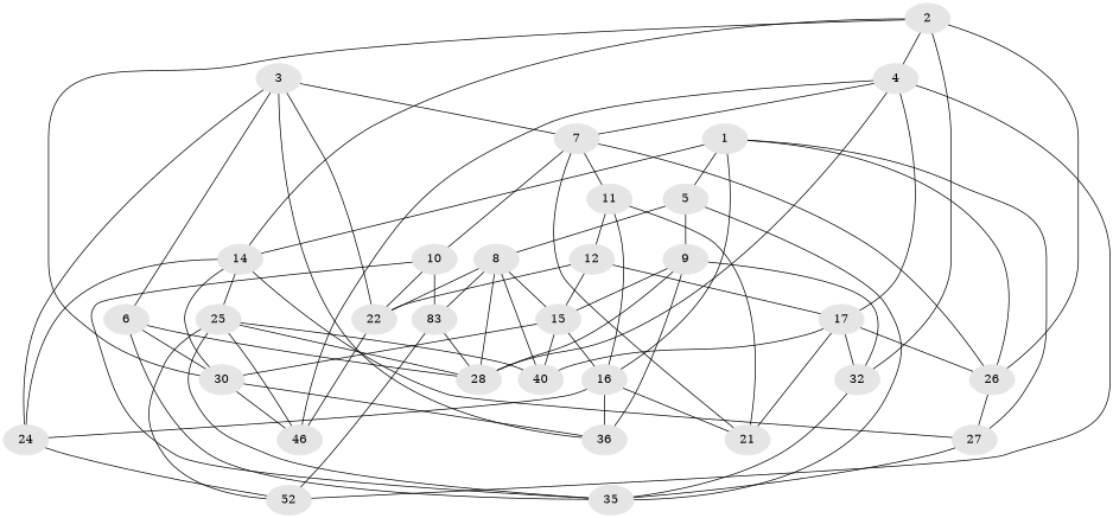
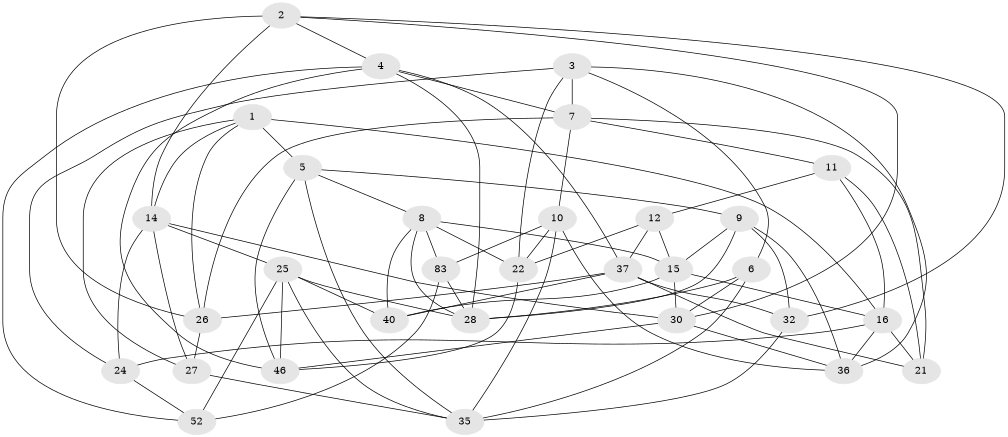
  graph {
    node [color=gray90 style=filled]
    1 [super="+27"]
    5 [super="+53"]
    14 [super="+38"]
    16 [super="+44"]
    26 [super="+35"]
    n6 [label=27]
    n7 [label=46 super="+54"]
    8 [super="+31"]
    9 [super="+42"]
    n10 [label=35 super="+48"]
    30 [super="+50"]
    24
    25 [super="+43"]
    36 [super="+39"]
    21 [super="+51"]
    2 [super="+33"]
    4 [super="+20"]
    32
    7 [super="+41"]
-   17 [super="+46"]
+   17 [super="+46" label=37]
    28 [super="+49"]
    52
    3 [super="+19"]
    6
    22 [super="+47"]
    10
    11
    40
    n29 [label=83 super="+23"]
    15 [super="+18"]
    12
    1 -- 5 [weight=2]
    1 -- 14
    1 -- 16
    1 -- 26
    1 -- n6
+   5 -- n7
    5 -- 8
    5 -- 9
    5 -- n10
    14 -- n6
    14 -- 30
    14 -- 24
    14 -- 25
    16 -- 24
    16 -- 36
    16 -- 21
    26 -- n6
    n6 -- n10
    8 -- 28
    8 -- 22
    8 -- 40
    8 -- n29
    8 -- 15
    9 -- 36 [weight=2]
    9 -- 32
    9 -- 28
    9 -- 15
    30 -- n7
    30 -- 36
    24 -- 52
    25 -- n7
    25 -- n10
    25 -- 28
    25 -- 52
    25 -- 40
    2 -- 14
    2 -- 26 [weight=2]
    2 -- 30
    2 -- 4
    2 -- 32
    4 -- n7
    4 -- 7
    4 -- 17
    4 -- 28
    4 -- 52
    32 -- n10
    7 -- 26
    7 -- 21
    7 -- 10
    7 -- 11
    17 -- 26
    17 -- 21
    17 -- 32
    17 -- 40
    3 -- 24
    3 -- 36
    3 -- 7
    3 -- 6
    3 -- 22
    6 -- n10
    6 -- 30
    6 -- 28
    22 -- n7 [weight=2]
    10 -- n10
+   10 -- 36
    10 -- 22
    10 -- n29
    11 -- 16
    11 -- 21
    11 -- 12
    n29 -- 28
    n29 -- 52
    15 -- 16
    15 -- 30
    15 -- 40
    12 -- 17
    12 -- 22
    12 -- 15
  }
